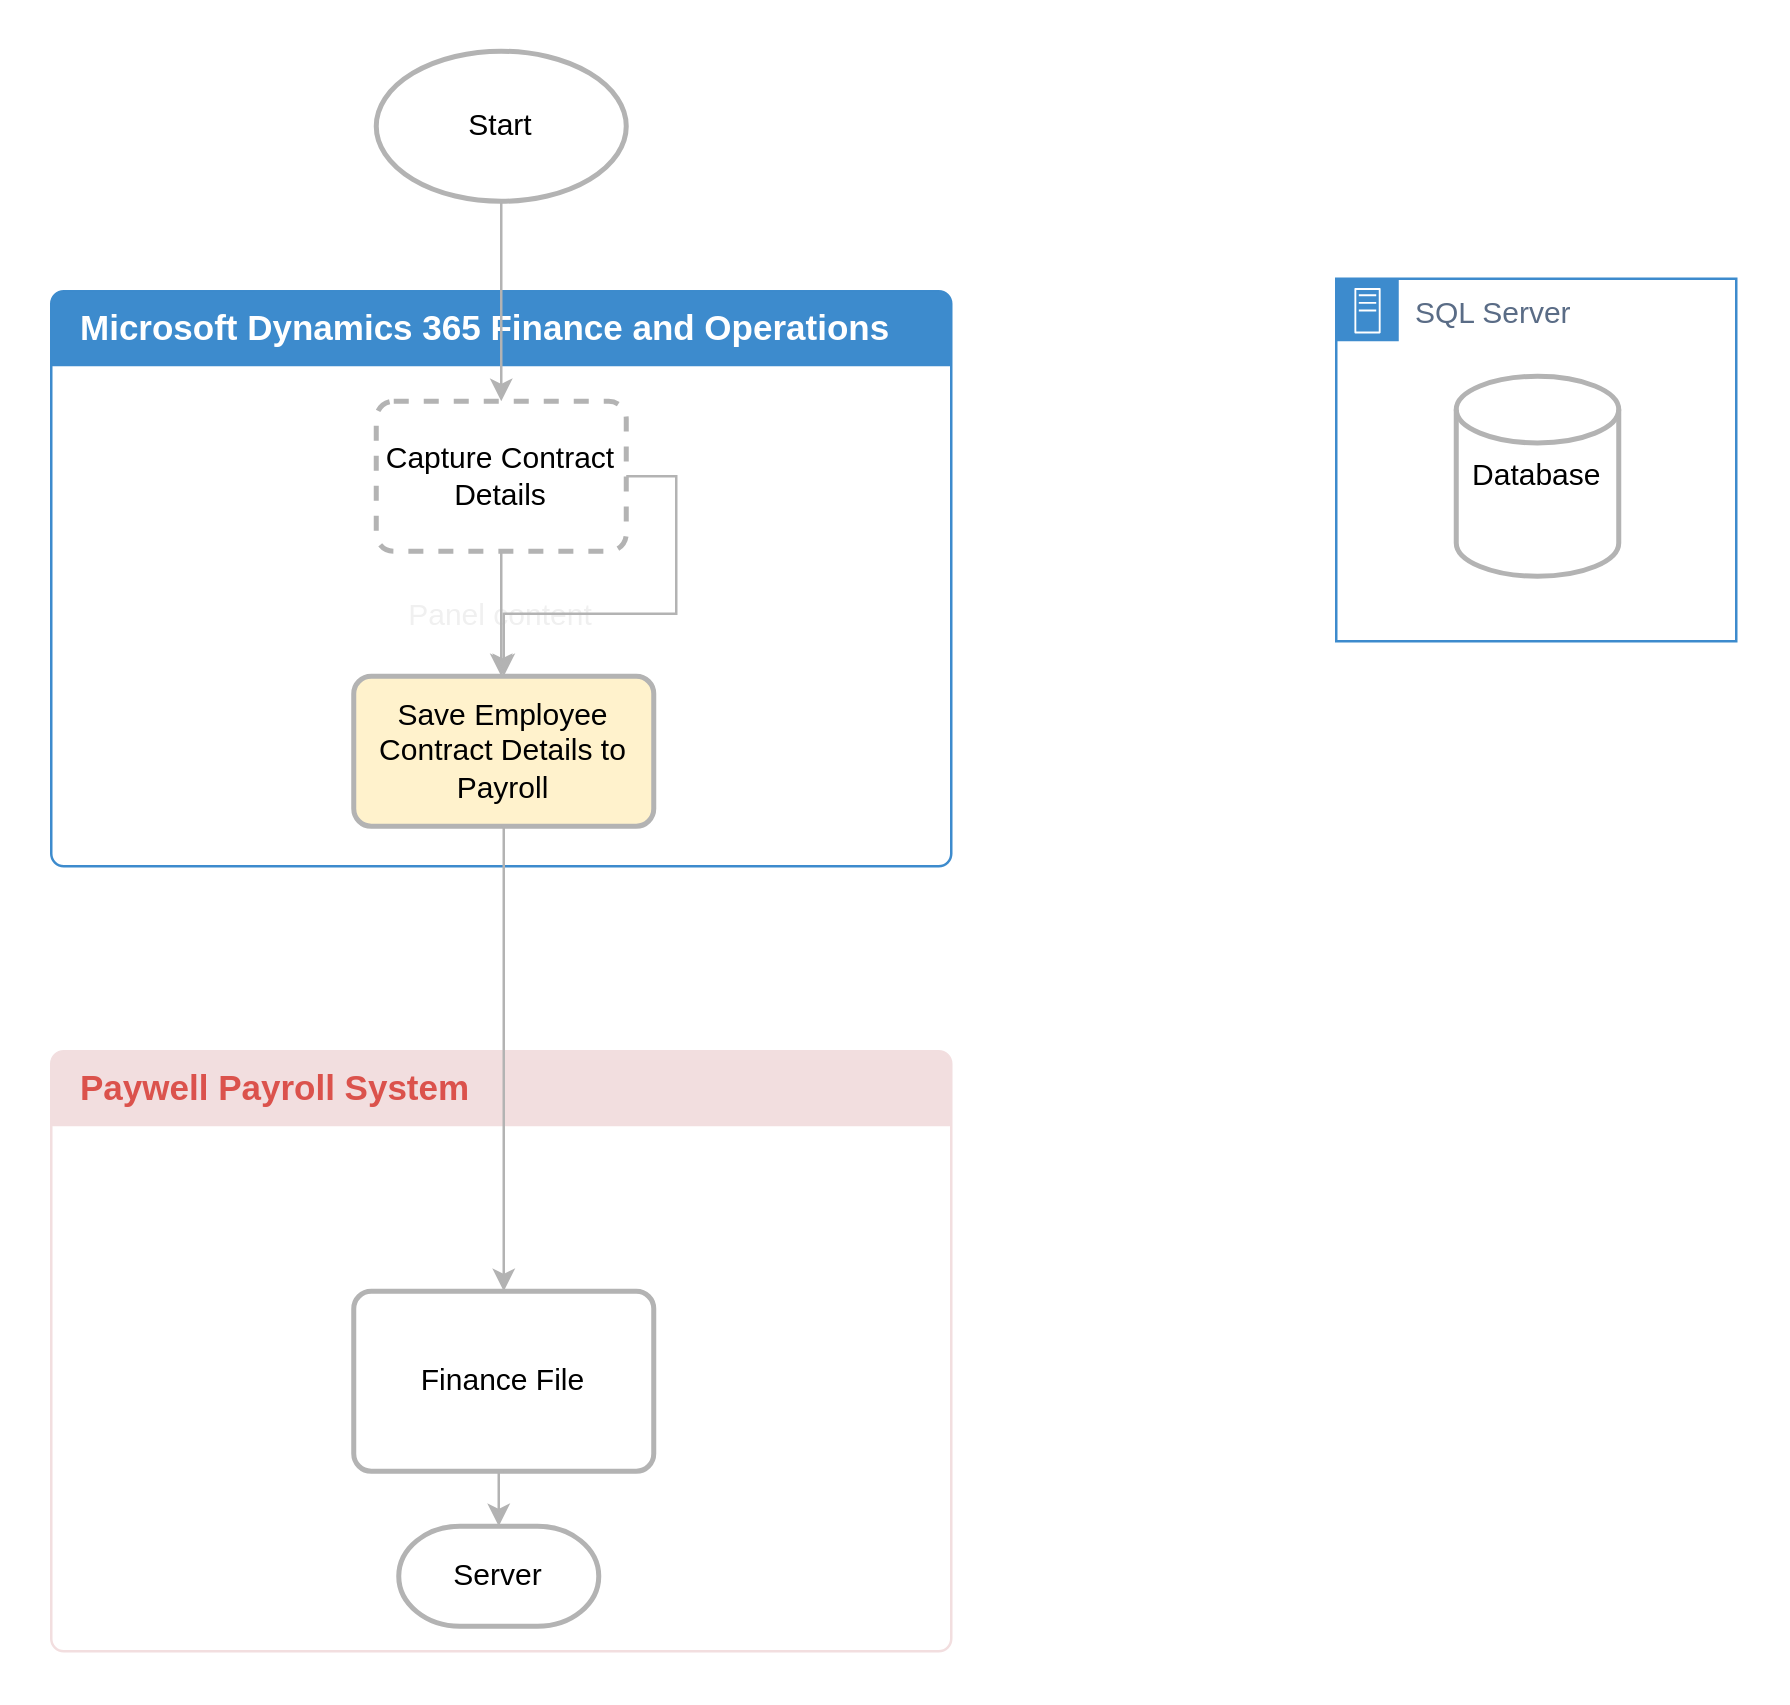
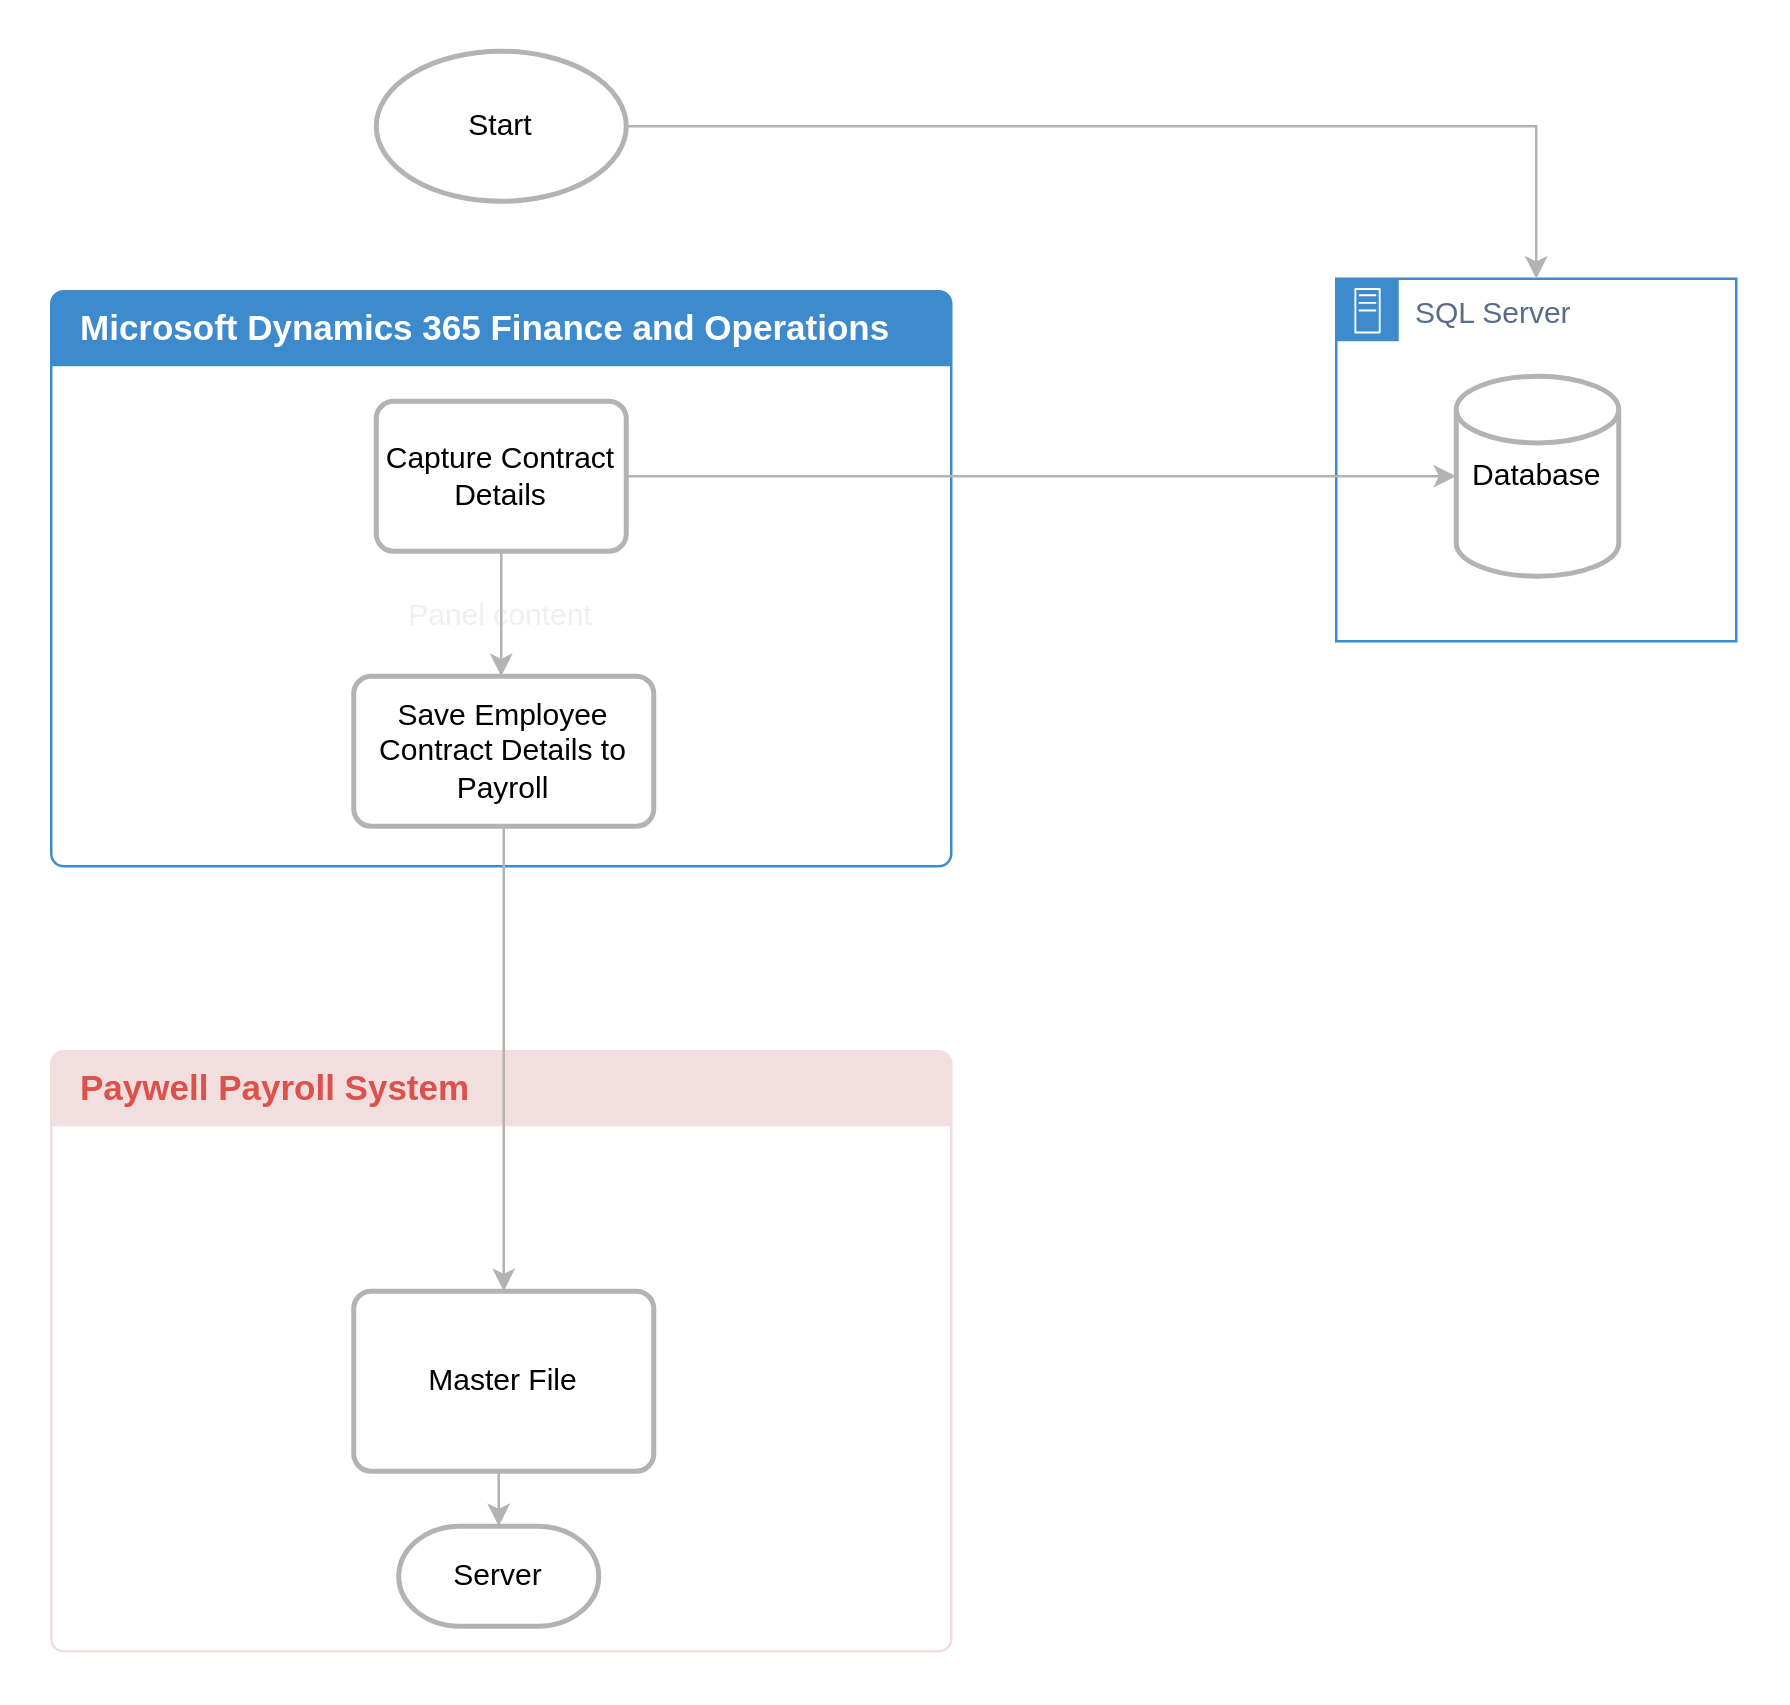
  <mxCell id="0" />
  <mxCell id="1" parent="0" />
  <mxCell id="2" value="SQL Server" style="points=[[0,0],[0.25,0],[0.5,0],[0.75,0],[1,0],[1,0.25],[1,0.5],[1,0.75],[1,1],[0.75,1],[0.5,1],[0.25,1],[0,1],[0,0.75],[0,0.5],[0,0.25]];outlineConnect=0;gradientColor=none;html=1;whiteSpace=wrap;fontSize=12;fontStyle=0;shape=mxgraph.aws4.group;grIcon=mxgraph.aws4.group_on_premise;strokeColor=#3D8BCD;fillColor=none;verticalAlign=top;align=left;spacingLeft=30;fontColor=#5A6C86;dashed=0;" vertex="1" parent="1"><mxGeometry x="534" y="111" width="160" height="145" as="geometry" /></mxCell>
  <mxCell id="3" value="Panel content" style="html=1;shadow=0;dashed=0;shape=mxgraph.bootstrap.rrect;align=center;rSize=5;strokeColor=#3D8BCD;fillColor=#ffffff;fontColor=#f0f0f0;spacingTop=30;whiteSpace=wrap;" vertex="1" parent="1"><mxGeometry x="20" y="116" width="360" height="230" as="geometry" /></mxCell>
  <mxCell id="4" value="Microsoft Dynamics 365 Finance and Operations" style="html=1;shadow=0;dashed=0;shape=mxgraph.bootstrap.topButton;rSize=5;strokeColor=none;fillColor=#3D8BCD;fontColor=#ffffff;fontSize=14;fontStyle=1;align=left;spacingLeft=10;whiteSpace=wrap;resizeWidth=1;" vertex="1" parent="3"><mxGeometry width="360.0" height="30" relative="1" as="geometry" /></mxCell>
- <mxCell id="5" value="" style="edgeStyle=orthogonalEdgeStyle;rounded=0;orthogonalLoop=1;jettySize=auto;html=1;strokeColor=#B3B3B3;entryX=0.5;entryY=0;entryDx=0;entryDy=0;" edge="1" parent="1" source="6" target="7"><mxGeometry relative="1" as="geometry"><mxPoint x="200" y="160" as="targetPoint" /></mxGeometry></mxCell>
+ <mxCell id="5" value="" style="edgeStyle=orthogonalEdgeStyle;rounded=0;orthogonalLoop=1;jettySize=auto;html=1;strokeColor=#B3B3B3;" edge="1" parent="1" source="6" target="2"><mxGeometry relative="1" as="geometry"><mxPoint x="200" y="160" as="targetPoint" /></mxGeometry></mxCell>
  <mxCell id="6" value="Start" style="strokeWidth=2;html=1;shape=mxgraph.flowchart.start_1;whiteSpace=wrap;strokeColor=#B3B3B3;" vertex="1" parent="1"><mxGeometry x="150" y="20" width="100" height="60" as="geometry" /></mxCell>
- <mxCell id="7" value="Capture Contract Details" style="rounded=1;whiteSpace=wrap;html=1;absoluteArcSize=1;arcSize=14;strokeWidth=2;strokeColor=#B3B3B3;dashed=1;" vertex="1" parent="1"><mxGeometry x="150" y="160" width="100" height="60" as="geometry" /></mxCell>
+ <mxCell id="7" value="Capture Contract Details" style="rounded=1;whiteSpace=wrap;html=1;absoluteArcSize=1;arcSize=14;strokeWidth=2;strokeColor=#B3B3B3;" vertex="1" parent="1"><mxGeometry x="150" y="160" width="100" height="60" as="geometry" /></mxCell>
  <mxCell id="8" value="" style="edgeStyle=orthogonalEdgeStyle;rounded=0;orthogonalLoop=1;jettySize=auto;html=1;strokeColor=#B3B3B3;exitX=0.5;exitY=1;exitDx=0;exitDy=0;" edge="1" parent="1" source="7"><mxGeometry relative="1" as="geometry"><mxPoint x="210" y="90" as="sourcePoint" /><mxPoint x="200" y="270" as="targetPoint" /></mxGeometry></mxCell>
- <mxCell id="9" value="" style="edgeStyle=orthogonalEdgeStyle;rounded=0;orthogonalLoop=1;jettySize=auto;html=1;strokeColor=#B3B3B3;exitX=1;exitY=0.5;exitDx=0;exitDy=0;" edge="1" parent="1" source="7" target="11"><mxGeometry relative="1" as="geometry"><mxPoint x="294" y="230" as="sourcePoint" /><mxPoint x="404" y="190" as="targetPoint" /></mxGeometry></mxCell>
+ <mxCell id="9" value="" style="edgeStyle=orthogonalEdgeStyle;rounded=0;orthogonalLoop=1;jettySize=auto;html=1;strokeColor=#B3B3B3;exitX=1;exitY=0.5;exitDx=0;exitDy=0;" edge="1" parent="1" source="7" target="10"><mxGeometry relative="1" as="geometry"><mxPoint x="294" y="230" as="sourcePoint" /><mxPoint x="404" y="190" as="targetPoint" /></mxGeometry></mxCell>
  <mxCell id="10" value="Database" style="strokeWidth=2;html=1;shape=mxgraph.flowchart.database;whiteSpace=wrap;strokeColor=#B3B3B3;" vertex="1" parent="1"><mxGeometry x="582" y="150" width="65" height="80" as="geometry" /></mxCell>
- <mxCell id="11" value="Save Employee Contract Details to Payroll" style="rounded=1;whiteSpace=wrap;html=1;absoluteArcSize=1;arcSize=14;strokeWidth=2;strokeColor=#B3B3B3;direction=west;fillColor=#fff2cc;" vertex="1" parent="1"><mxGeometry x="141" y="270" width="120" height="60" as="geometry" /></mxCell>
+ <mxCell id="11" value="Save Employee Contract Details to Payroll" style="rounded=1;whiteSpace=wrap;html=1;absoluteArcSize=1;arcSize=14;strokeWidth=2;strokeColor=#B3B3B3;direction=west;" vertex="1" parent="1"><mxGeometry x="141" y="270" width="120" height="60" as="geometry" /></mxCell>
  <mxCell id="12" value="Panel content" style="html=1;shadow=0;dashed=0;shape=mxgraph.bootstrap.rrect;align=center;rSize=5;strokeColor=#F2DEDF;fillColor=#ffffff;fontColor=#f0f0f0;spacingTop=30;whiteSpace=wrap;" vertex="1" parent="1"><mxGeometry x="20" y="420" width="360" height="240" as="geometry" /></mxCell>
  <mxCell id="13" value="Paywell Payroll System" style="html=1;shadow=0;dashed=0;shape=mxgraph.bootstrap.topButton;rSize=5;strokeColor=none;fillColor=#F2DEDF;fontColor=#DB524C;fontSize=14;fontStyle=1;align=left;spacingLeft=10;whiteSpace=wrap;resizeWidth=1;" vertex="1" parent="12"><mxGeometry width="360" height="30" relative="1" as="geometry" /></mxCell>
- <mxCell id="14" value="Finance File" style="rounded=1;whiteSpace=wrap;html=1;absoluteArcSize=1;arcSize=14;strokeWidth=2;strokeColor=#B3B3B3;direction=west;" vertex="1" parent="12"><mxGeometry x="121" y="96" width="120" height="72" as="geometry" /></mxCell>
+ <mxCell id="14" value="Master File" style="rounded=1;whiteSpace=wrap;html=1;absoluteArcSize=1;arcSize=14;strokeWidth=2;strokeColor=#B3B3B3;direction=west;" vertex="1" parent="12"><mxGeometry x="121" y="96" width="120" height="72" as="geometry" /></mxCell>
  <mxCell id="15" value="Server" style="strokeWidth=2;html=1;shape=mxgraph.flowchart.terminator;whiteSpace=wrap;strokeColor=#B3B3B3;" vertex="1" parent="12"><mxGeometry x="139" y="190" width="80" height="40" as="geometry" /></mxCell>
  <mxCell id="16" value="" style="edgeStyle=orthogonalEdgeStyle;rounded=0;orthogonalLoop=1;jettySize=auto;html=1;strokeColor=#B3B3B3;exitX=0.5;exitY=0;exitDx=0;exitDy=0;entryX=0.5;entryY=0;entryDx=0;entryDy=0;entryPerimeter=0;" edge="1" parent="12" source="14" target="15"><mxGeometry relative="1" as="geometry"><mxPoint x="190" y="-80" as="sourcePoint" /><mxPoint x="191" y="106" as="targetPoint" /><Array as="points" /></mxGeometry></mxCell>
  <mxCell id="17" value="" style="edgeStyle=orthogonalEdgeStyle;rounded=0;orthogonalLoop=1;jettySize=auto;html=1;strokeColor=#B3B3B3;exitX=0.5;exitY=0;exitDx=0;exitDy=0;entryX=0.5;entryY=1;entryDx=0;entryDy=0;" edge="1" parent="1" target="14"><mxGeometry relative="1" as="geometry"><mxPoint x="200" y="330" as="sourcePoint" /><mxPoint x="200" y="500" as="targetPoint" /><Array as="points"><mxPoint x="201" y="330" /></Array></mxGeometry></mxCell>
